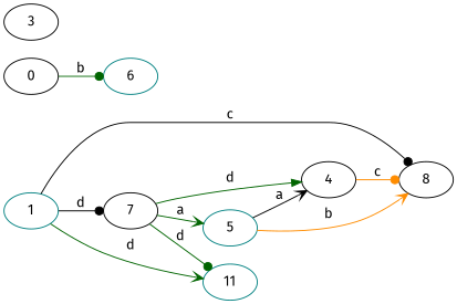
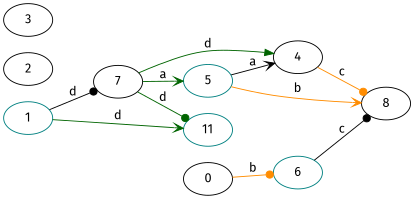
  strict digraph {
    fontname="Fira Sans"
    rankdir=LR
    node [color=black fontname="Fira Sans"]
    edge [arrowhead=dot color=darkgreen fontname="Fira Sans"]
    4
    8
    5 [color=teal]
    7
    11 [color=teal]
    6 [color=teal]
    0
    1 [color=teal]
+   2
    3
    4 -> 8 [color=darkorange label=c]
    5 -> 4 [arrowhead=vee color=black label=a]
    5 -> 8 [arrowhead=vee color=darkorange label=b]
    7 -> 4 [arrowhead=normal label=d]
    7 -> 5 [arrowhead=vee label=a]
    7 -> 11 [label=d]
-   0 -> 6 [label=b]
-   1 -> 8 [color=black label=c]
+   0 -> 6 [color=darkorange label=b]
+   6 -> 8 [color=black label=c]
    1 -> 7 [color=black label=d]
    1 -> 11 [arrowhead=vee label=d]
  }
